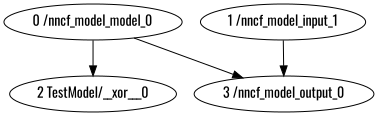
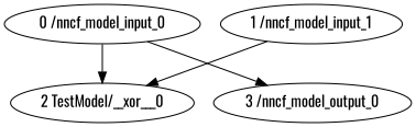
  strict digraph {
    fontname=Oswald
    node [fontname=Oswald type=nncf_model_input]
    edge [fontname=Oswald]
    "2 TestModel/__xor___0" [type=__xor__]
-   "0 /nncf_model_input_0" [label="0 /nncf_model_model_0"]
+   "0 /nncf_model_input_0"
    "3 /nncf_model_output_0" [type=nncf_model_output]
    "1 /nncf_model_input_1"
    "0 /nncf_model_input_0" -> "2 TestModel/__xor___0"
    "0 /nncf_model_input_0" -> "3 /nncf_model_output_0"
-   "1 /nncf_model_input_1" -> "3 /nncf_model_output_0"
+   "1 /nncf_model_input_1" -> "2 TestModel/__xor___0"
  }
